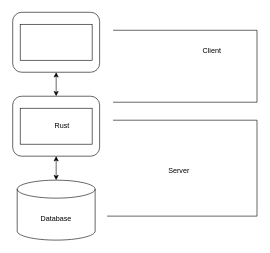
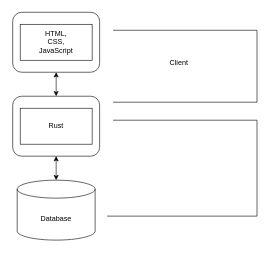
  <mxCell id="0" />
  <mxCell id="1" parent="0" />
  <mxCell id="2" value="" style="shape=cylinder3;whiteSpace=wrap;html=1;boundedLbl=1;backgroundOutline=1;size=15;" vertex="1" parent="1"><mxGeometry x="28" y="300" width="130" height="100" as="geometry" /></mxCell>
  <mxCell id="3" value="" style="rounded=1;whiteSpace=wrap;html=1;" vertex="1" parent="1"><mxGeometry x="20.5" y="160" width="145" height="100" as="geometry" /></mxCell>
  <mxCell id="4" value="" style="rounded=0;whiteSpace=wrap;html=1;" vertex="1" parent="1"><mxGeometry x="33" y="180" width="120" height="60" as="geometry" /></mxCell>
  <mxCell id="5" value="" style="rounded=0;whiteSpace=wrap;html=1;" vertex="1" parent="1"><mxGeometry x="33" y="40" width="120" height="60" as="geometry" /></mxCell>
  <mxCell id="6" value="" style="rounded=1;whiteSpace=wrap;html=1;" vertex="1" parent="1"><mxGeometry x="20.5" y="20" width="145" height="100" as="geometry" /></mxCell>
- <mxCell id="7" value="Rust" style="text;html=1;strokeColor=none;fillColor=none;align=center;verticalAlign=middle;whiteSpace=wrap;rounded=0;" vertex="1" parent="1"><mxGeometry x="73" y="195" width="60" height="30" as="geometry" /></mxCell>
+ <mxCell id="7" value="Rust" style="text;html=1;strokeColor=none;fillColor=none;align=center;verticalAlign=middle;whiteSpace=wrap;rounded=0;" vertex="1" parent="1"><mxGeometry x="63" y="195" width="60" height="30" as="geometry" /></mxCell>
  <mxCell id="8" value="Database" style="text;html=1;strokeColor=none;fillColor=none;align=center;verticalAlign=middle;whiteSpace=wrap;rounded=0;" vertex="1" parent="1"><mxGeometry x="63" y="350" width="60" height="30" as="geometry" /></mxCell>
  <mxCell id="9" value="Database" style="text;html=1;strokeColor=none;fillColor=none;align=center;verticalAlign=middle;whiteSpace=wrap;rounded=0;" vertex="1" parent="1"><mxGeometry x="63" y="55" width="60" height="30" as="geometry" /></mxCell>
  <mxCell id="10" value="" style="rounded=0;whiteSpace=wrap;html=1;" vertex="1" parent="1"><mxGeometry x="33" y="40" width="120" height="60" as="geometry" /></mxCell>
+ <mxCell id="11" value="HTML, CSS, JavaScript" style="text;html=1;strokeColor=none;fillColor=none;align=center;verticalAlign=middle;whiteSpace=wrap;rounded=0;" vertex="1" parent="1"><mxGeometry x="63" y="55" width="60" height="30" as="geometry" /></mxCell>
  <mxCell id="12" value="" style="endArrow=none;html=1;rounded=0;" edge="1" parent="1"><mxGeometry width="50" height="50" relative="1" as="geometry"><mxPoint x="188" y="170" as="sourcePoint" /><mxPoint x="188" y="50" as="targetPoint" /><Array as="points"><mxPoint x="428" y="170" /><mxPoint x="428" y="50" /></Array></mxGeometry></mxCell>
  <mxCell id="13" value="" style="endArrow=none;html=1;rounded=0;" edge="1" parent="1"><mxGeometry width="50" height="50" relative="1" as="geometry"><mxPoint x="178" y="360" as="sourcePoint" /><mxPoint x="188" y="200" as="targetPoint" /><Array as="points"><mxPoint x="428" y="360" /><mxPoint x="428" y="200" /></Array></mxGeometry></mxCell>
  <mxCell id="14" value="" style="endArrow=classic;startArrow=classic;html=1;rounded=0;entryX=0.5;entryY=1;entryDx=0;entryDy=0;" edge="1" parent="1" source="3" target="6"><mxGeometry width="50" height="50" relative="1" as="geometry"><mxPoint x="108" y="190" as="sourcePoint" /><mxPoint x="158" y="140" as="targetPoint" /></mxGeometry></mxCell>
  <mxCell id="15" value="" style="endArrow=classic;startArrow=classic;html=1;rounded=0;exitX=0.5;exitY=0;exitDx=0;exitDy=0;exitPerimeter=0;entryX=0.5;entryY=1;entryDx=0;entryDy=0;" edge="1" parent="1" source="2" target="3"><mxGeometry width="50" height="50" relative="1" as="geometry"><mxPoint x="98" y="290" as="sourcePoint" /><mxPoint x="93" y="270" as="targetPoint" /></mxGeometry></mxCell>
- <mxCell id="16" value="Client" style="text;html=1;strokeColor=none;fillColor=none;align=center;verticalAlign=middle;whiteSpace=wrap;rounded=0;" vertex="1" parent="1"><mxGeometry x="323" y="70" width="60" height="30" as="geometry" /></mxCell>
- <mxCell id="17" value="Server" style="text;html=1;strokeColor=none;fillColor=none;align=center;verticalAlign=middle;whiteSpace=wrap;rounded=0;" vertex="1" parent="1"><mxGeometry x="268" y="270" width="60" height="30" as="geometry" /></mxCell>
+ <mxCell id="16" value="Client" style="text;html=1;strokeColor=none;fillColor=none;align=center;verticalAlign=middle;whiteSpace=wrap;rounded=0;" vertex="1" parent="1"><mxGeometry x="268" y="90" width="60" height="30" as="geometry" /></mxCell>
